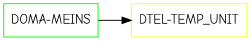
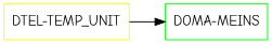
  digraph {
    rankdir=LR
    fontname="Comic Neue"
    node [shape=box fontname="Comic Neue"]
    "DTEL-TEMP_UNIT" [color=yellow]
    "DOMA-MEINS" [color=green]
-   "DOMA-MEINS" -> "DTEL-TEMP_UNIT" [fontname="Comic Neue"]
+   "DTEL-TEMP_UNIT" -> "DOMA-MEINS" [fontname="Comic Neue"]
  }
